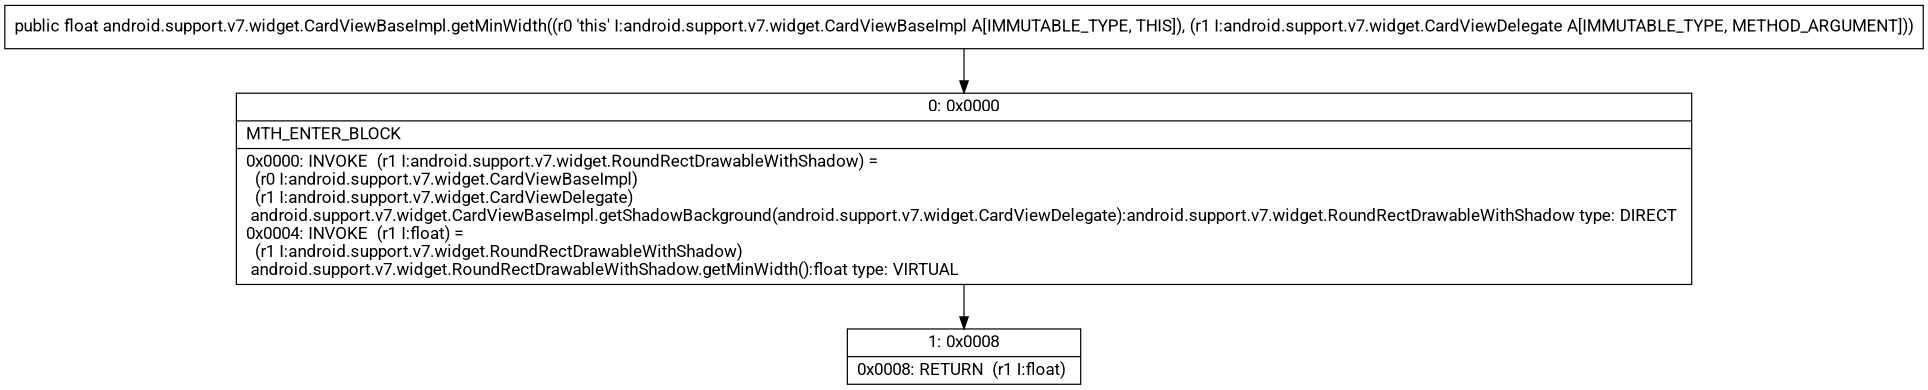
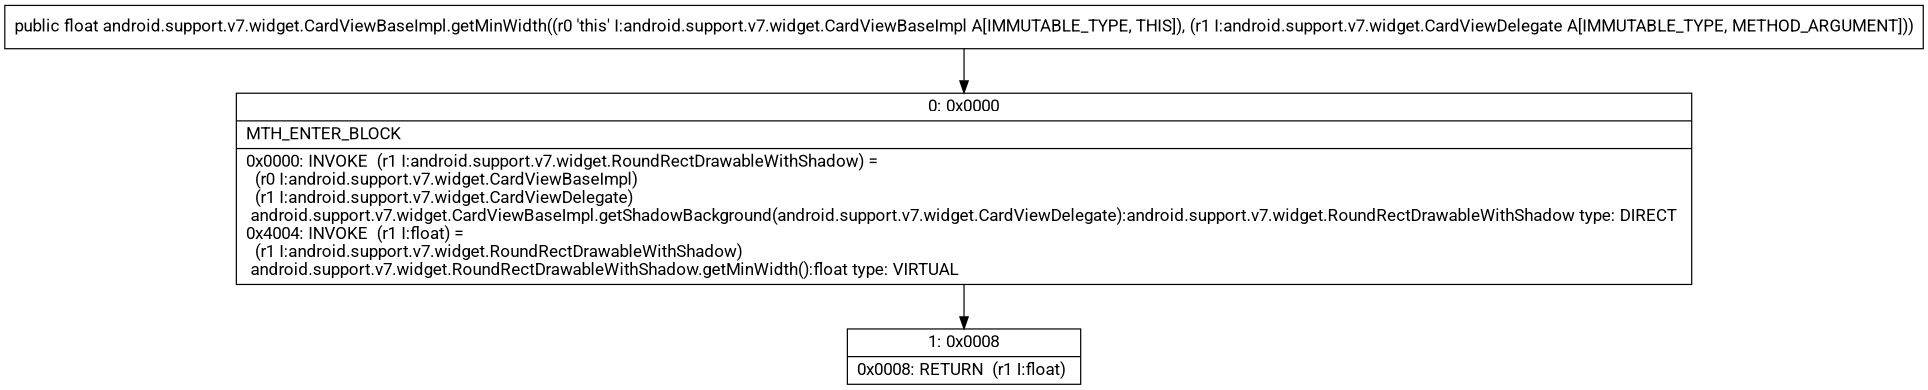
  digraph {
    fontname=Roboto
    node [shape=record fontname=Roboto]
    edge [fontname=Roboto]
-   n1 [label="{0\:\ 0x0000|MTH_ENTER_BLOCK\l|0x0000: INVOKE  (r1 I:android.support.v7.widget.RoundRectDrawableWithShadow) = \l  (r0 I:android.support.v7.widget.CardViewBaseImpl)\l  (r1 I:android.support.v7.widget.CardViewDelegate)\l android.support.v7.widget.CardViewBaseImpl.getShadowBackground(android.support.v7.widget.CardViewDelegate):android.support.v7.widget.RoundRectDrawableWithShadow type: DIRECT \l0x0004: INVOKE  (r1 I:float) = \l  (r1 I:android.support.v7.widget.RoundRectDrawableWithShadow)\l android.support.v7.widget.RoundRectDrawableWithShadow.getMinWidth():float type: VIRTUAL \l}"]
+   n1 [label="{0\:\ 0x0000|MTH_ENTER_BLOCK\l|0x0000: INVOKE  (r1 I:android.support.v7.widget.RoundRectDrawableWithShadow) = \l  (r0 I:android.support.v7.widget.CardViewBaseImpl)\l  (r1 I:android.support.v7.widget.CardViewDelegate)\l android.support.v7.widget.CardViewBaseImpl.getShadowBackground(android.support.v7.widget.CardViewDelegate):android.support.v7.widget.RoundRectDrawableWithShadow type: DIRECT \l0x4004: INVOKE  (r1 I:float) = \l  (r1 I:android.support.v7.widget.RoundRectDrawableWithShadow)\l android.support.v7.widget.RoundRectDrawableWithShadow.getMinWidth():float type: VIRTUAL \l}"]
    n2 [label="{1\:\ 0x0008|0x0008: RETURN  (r1 I:float) \l}"]
    n3 [label="{public float android.support.v7.widget.CardViewBaseImpl.getMinWidth((r0 'this' I:android.support.v7.widget.CardViewBaseImpl A[IMMUTABLE_TYPE, THIS]), (r1 I:android.support.v7.widget.CardViewDelegate A[IMMUTABLE_TYPE, METHOD_ARGUMENT])) }"]
    n1 -> n2
    n3 -> n1
  }
